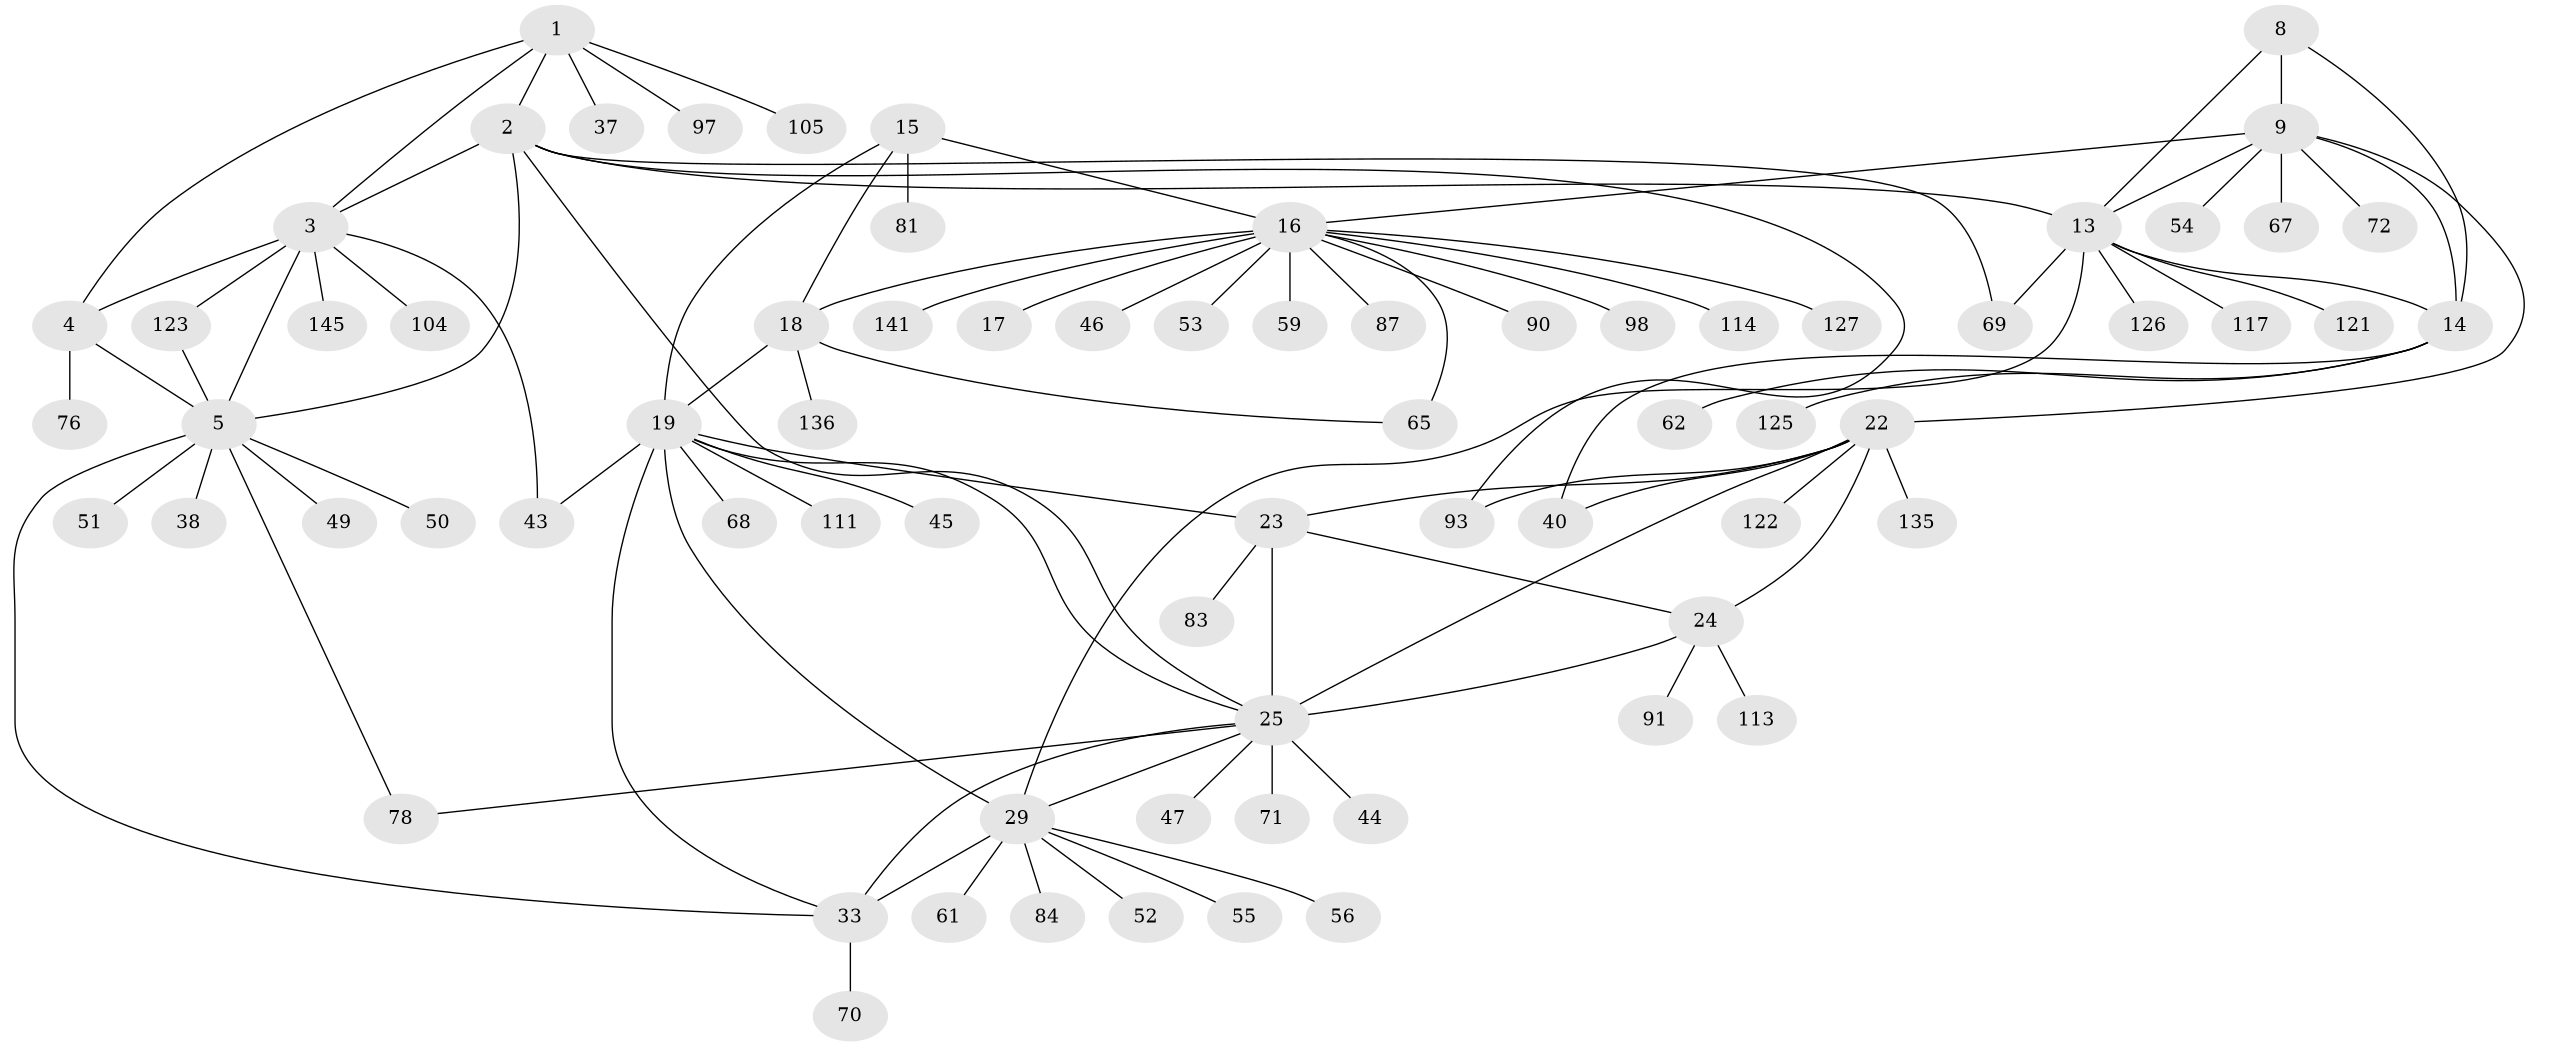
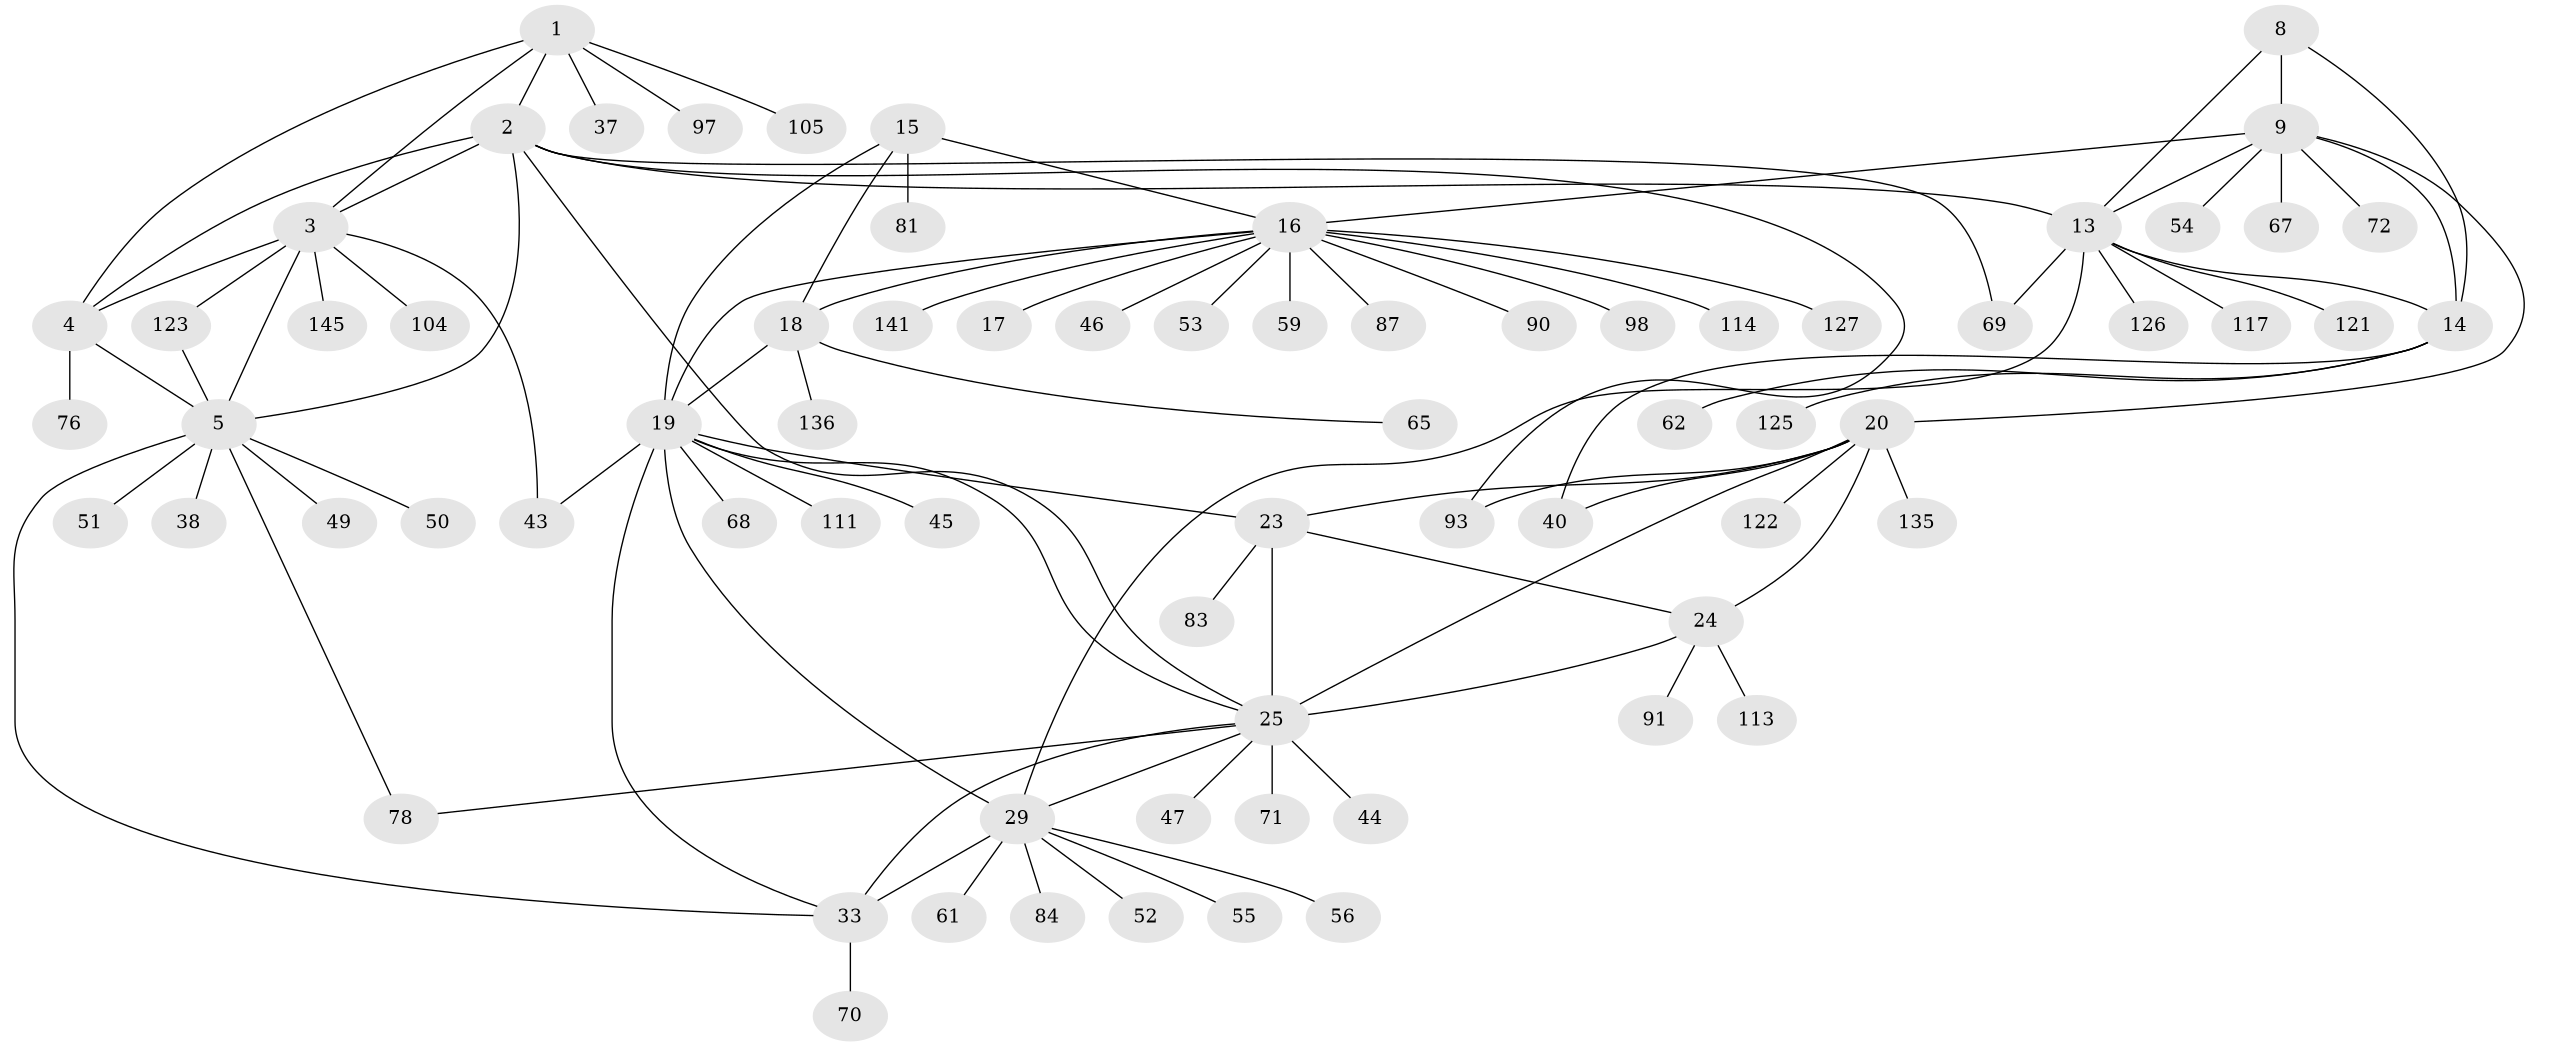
  graph {
    node [color=gray90 style=filled]
    1 [super="+73"]
    2 [super="+74"]
    3
    4
    37
    97
    105
    5 [super="+7+36+6"]
    13
    25 [super="+75+27+26"]
    69 [super="+80"]
    93 [super="+106"]
    104
    123
    145
    43 [super="+115"]
    76
    33
    38
    n20 [label=78]
    49
    50
    51
    14
    29 [super="+30"]
    117
    121
    126
    44
    47 [super="+79"]
    71
    19 [super="+20+94+140+32"]
    23
    45
    68
    111
    70 [super="+88"]
    8 [super="+116"]
    9 [super="+10+77"]
    16
-   22
+   22 [label=20]
    54
    67
    72
    40 [super="+142+42"]
    62 [super="+138"]
    125
    17 [super="+57+100+143+120+92"]
    18
    46
    53
    59
    87
    90
    98
    114
    127
    141
    24
    122
    135
    52
    55
    56
    61 [super="+132"]
    84
    15
    81
    65
    136
    83
    91
    113
    1 -- 2
    1 -- 3
    1 -- 4
    1 -- 37
    1 -- 97
    1 -- 105
    2 -- 3
+   2 -- 4
    2 -- 5 [weight=3]
    2 -- 13
    2 -- 25 [weight=3]
    2 -- 69
    2 -- 93
    3 -- 4
    3 -- 5 [weight=3]
    3 -- 104
    3 -- 123
    3 -- 145
    3 -- 43
    4 -- 5 [weight=3]
    4 -- 76
    5 -- 33
    5 -- 38
    5 -- n20
    5 -- 49
    5 -- 50
    5 -- 51
    13 -- 69
    13 -- 14
    13 -- 29
    13 -- 117
    13 -- 121
    13 -- 126
    25 -- 33
    25 -- n20
    25 -- 29 [weight=5]
    25 -- 44
    25 -- 47
    25 -- 71
    123 -- 5 [weight=3]
    33 -- 70
    14 -- 40
    14 -- 62
    14 -- 125
    29 -- 33 [weight=4]
    29 -- 52
    29 -- 55
    29 -- 56
    29 -- 61
    29 -- 84
    19 -- 25
    19 -- 43
    19 -- 33
    19 -- 29 [weight=4]
    19 -- 23
    19 -- 45
    19 -- 68
    19 -- 111
    23 -- 25 [weight=4]
    23 -- 24
    23 -- 83
    8 -- 13
    8 -- 14
    8 -- 9 [weight=4]
    9 -- 13 [weight=4]
    9 -- 14 [weight=4]
    9 -- 16
    9 -- 22
    9 -- 54
    9 -- 67
    9 -- 72
-   16 -- 65 [weight=3]
+   16 -- 19 [weight=3]
    16 -- 17
    16 -- 18
    16 -- 46
    16 -- 53
    16 -- 59
    16 -- 87
    16 -- 90
    16 -- 98
    16 -- 114
    16 -- 127
    16 -- 141
    22 -- 25 [weight=4]
    22 -- 93
    22 -- 23
    22 -- 40
    22 -- 24
    22 -- 122
    22 -- 135
    18 -- 19 [weight=3]
    18 -- 65
    18 -- 136
    24 -- 25 [weight=4]
    24 -- 91
    24 -- 113
    15 -- 19 [weight=3]
    15 -- 16
    15 -- 18
    15 -- 81
  }
